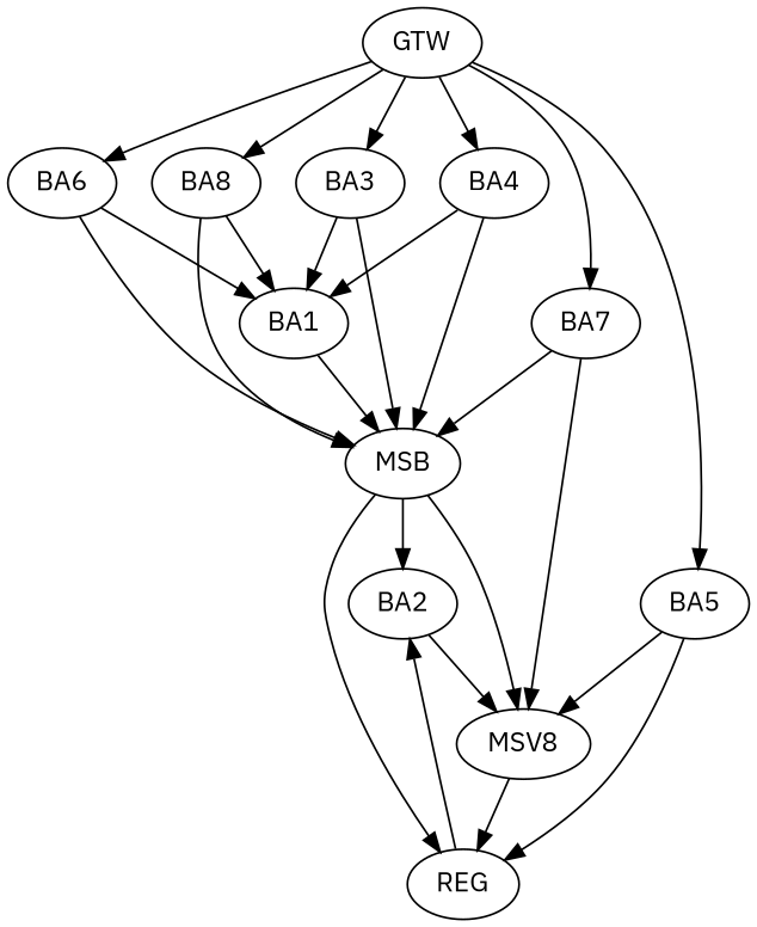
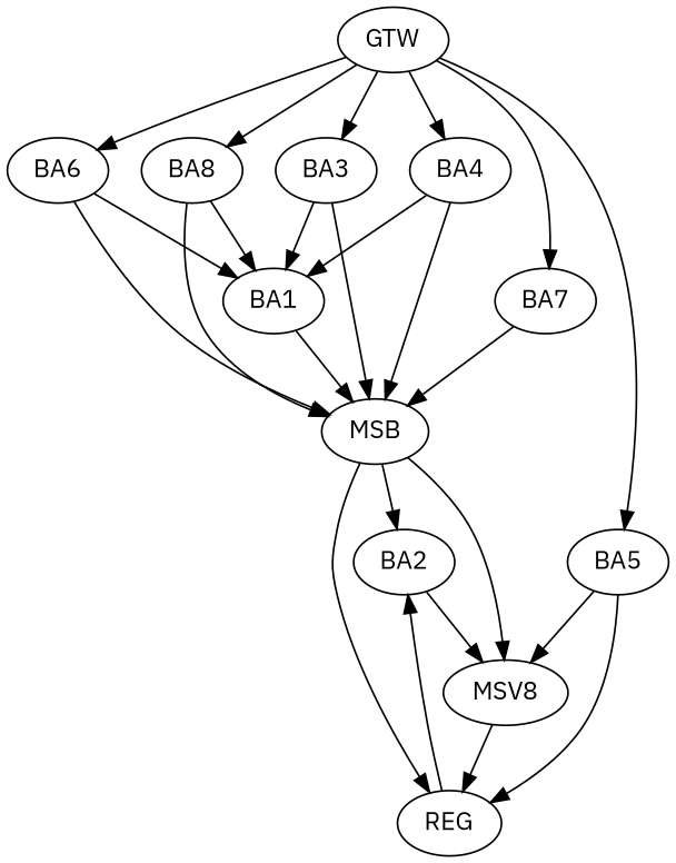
  strict digraph {
    fontname="IBM Plex Sans"
    node [fontname="IBM Plex Sans"]
    edge [fontname="IBM Plex Sans"]
    n1 [label=BA1]
    n2 [label=MSB]
    n3 [label=BA2]
    n4 [label=REG]
    n5 [label=MSV8]
    n6 [label=BA3]
    n7 [label=BA4]
    n8 [label=BA5]
    n9 [label=BA6]
    n10 [label=BA7]
    n11 [label=BA8]
    n12 [label=GTW]
    n1 -> n2
    n2 -> n3
    n2 -> n4
    n2 -> n5
    n3 -> n5
    n4 -> n3
    n5 -> n4
    n6 -> n1
    n6 -> n2
    n7 -> n1
    n7 -> n2
    n8 -> n4
    n8 -> n5
    n9 -> n1
    n9 -> n2
    n10 -> n2
-   n10 -> n5
    n11 -> n1
    n11 -> n2
    n12 -> n6
    n12 -> n7
    n12 -> n8
    n12 -> n9
    n12 -> n10
    n12 -> n11
  }
